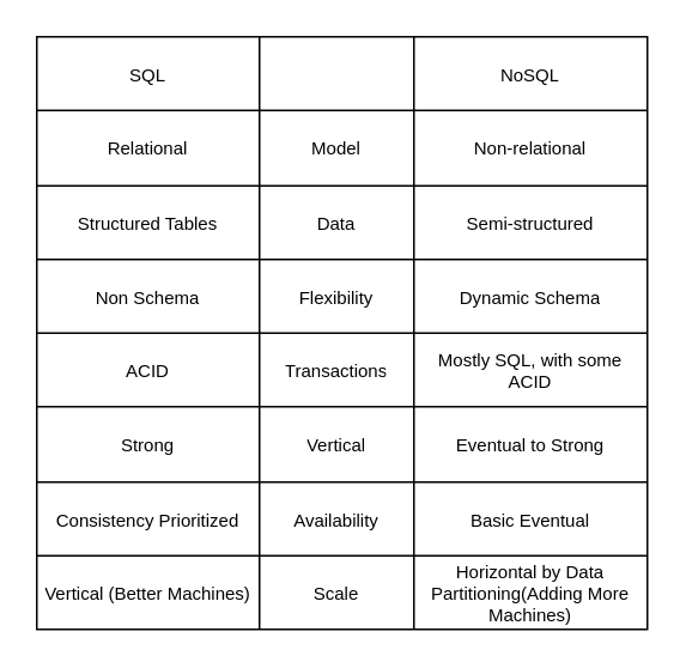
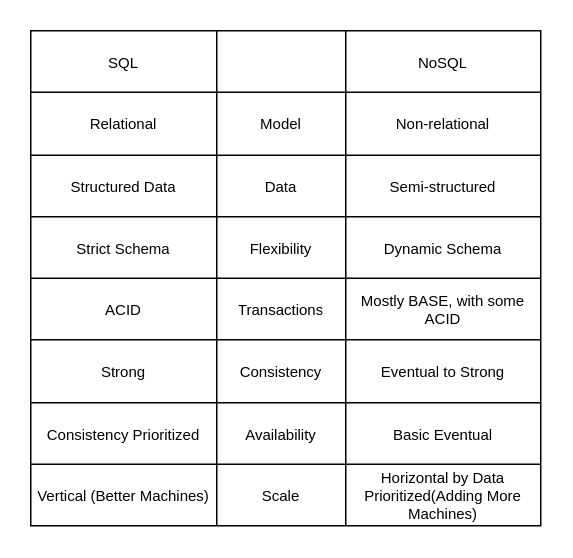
  <mxCell id="0" />
  <mxCell id="1" parent="0" />
  <mxCell id="2" value="" style="shape=table;html=1;whiteSpace=wrap;startSize=0;container=1;collapsible=0;childLayout=tableLayout;fontSize=10;" parent="1" vertex="1"><mxGeometry x="20" y="20" width="340" height="330" as="geometry" /></mxCell>
  <mxCell id="3" value="" style="shape=tableRow;horizontal=0;startSize=0;swimlaneHead=0;swimlaneBody=0;top=0;left=0;bottom=0;right=0;collapsible=0;dropTarget=0;fillColor=none;points=[[0,0.5],[1,0.5]];portConstraint=eastwest;fontSize=10;" parent="2" vertex="1"><mxGeometry width="340" height="41" as="geometry" /></mxCell>
  <mxCell id="4" value="&lt;font style=&quot;font-size: 10px;&quot;&gt;SQL&lt;/font&gt;" style="shape=partialRectangle;html=1;whiteSpace=wrap;connectable=0;fillColor=none;top=0;left=0;bottom=0;right=0;overflow=hidden;fontSize=10;" parent="3" vertex="1"><mxGeometry width="124" height="41" as="geometry"><mxRectangle width="124" height="41" as="alternateBounds" /></mxGeometry></mxCell>
  <mxCell id="5" value="" style="shape=partialRectangle;html=1;whiteSpace=wrap;connectable=0;fillColor=none;top=0;left=0;bottom=0;right=0;overflow=hidden;fontSize=10;" parent="3" vertex="1"><mxGeometry x="124" width="86" height="41" as="geometry"><mxRectangle width="86" height="41" as="alternateBounds" /></mxGeometry></mxCell>
  <mxCell id="6" value="NoSQL" style="shape=partialRectangle;html=1;whiteSpace=wrap;connectable=0;fillColor=none;top=0;left=0;bottom=0;right=0;overflow=hidden;fontSize=10;" parent="3" vertex="1"><mxGeometry x="210" width="130" height="41" as="geometry"><mxRectangle width="130" height="41" as="alternateBounds" /></mxGeometry></mxCell>
  <mxCell id="7" value="" style="shape=tableRow;horizontal=0;startSize=0;swimlaneHead=0;swimlaneBody=0;top=0;left=0;bottom=0;right=0;collapsible=0;dropTarget=0;fillColor=none;points=[[0,0.5],[1,0.5]];portConstraint=eastwest;fontSize=10;" parent="2" vertex="1"><mxGeometry y="41" width="340" height="42" as="geometry" /></mxCell>
  <mxCell id="8" value="Relational" style="shape=partialRectangle;html=1;whiteSpace=wrap;connectable=0;fillColor=none;top=0;left=0;bottom=0;right=0;overflow=hidden;fontSize=10;" parent="7" vertex="1"><mxGeometry width="124" height="42" as="geometry"><mxRectangle width="124" height="42" as="alternateBounds" /></mxGeometry></mxCell>
  <mxCell id="9" value="Model" style="shape=partialRectangle;html=1;whiteSpace=wrap;connectable=0;fillColor=none;top=0;left=0;bottom=0;right=0;overflow=hidden;fontSize=10;" parent="7" vertex="1"><mxGeometry x="124" width="86" height="42" as="geometry"><mxRectangle width="86" height="42" as="alternateBounds" /></mxGeometry></mxCell>
  <mxCell id="10" value="Non-relational" style="shape=partialRectangle;html=1;whiteSpace=wrap;connectable=0;fillColor=none;top=0;left=0;bottom=0;right=0;overflow=hidden;fontSize=10;" parent="7" vertex="1"><mxGeometry x="210" width="130" height="42" as="geometry"><mxRectangle width="130" height="42" as="alternateBounds" /></mxGeometry></mxCell>
  <mxCell id="11" value="" style="shape=tableRow;horizontal=0;startSize=0;swimlaneHead=0;swimlaneBody=0;top=0;left=0;bottom=0;right=0;collapsible=0;dropTarget=0;fillColor=none;points=[[0,0.5],[1,0.5]];portConstraint=eastwest;fontSize=10;" parent="2" vertex="1"><mxGeometry y="83" width="340" height="41" as="geometry" /></mxCell>
- <mxCell id="12" value="Structured Tables" style="shape=partialRectangle;html=1;whiteSpace=wrap;connectable=0;fillColor=none;top=0;left=0;bottom=0;right=0;overflow=hidden;fontSize=10;" parent="11" vertex="1"><mxGeometry width="124" height="41" as="geometry"><mxRectangle width="124" height="41" as="alternateBounds" /></mxGeometry></mxCell>
+ <mxCell id="12" value="Structured Data" style="shape=partialRectangle;html=1;whiteSpace=wrap;connectable=0;fillColor=none;top=0;left=0;bottom=0;right=0;overflow=hidden;fontSize=10;" parent="11" vertex="1"><mxGeometry width="124" height="41" as="geometry"><mxRectangle width="124" height="41" as="alternateBounds" /></mxGeometry></mxCell>
  <mxCell id="13" value="Data" style="shape=partialRectangle;html=1;whiteSpace=wrap;connectable=0;fillColor=none;top=0;left=0;bottom=0;right=0;overflow=hidden;fontSize=10;" parent="11" vertex="1"><mxGeometry x="124" width="86" height="41" as="geometry"><mxRectangle width="86" height="41" as="alternateBounds" /></mxGeometry></mxCell>
  <mxCell id="14" value="Semi-structured" style="shape=partialRectangle;html=1;whiteSpace=wrap;connectable=0;fillColor=none;top=0;left=0;bottom=0;right=0;overflow=hidden;fontSize=10;" parent="11" vertex="1"><mxGeometry x="210" width="130" height="41" as="geometry"><mxRectangle width="130" height="41" as="alternateBounds" /></mxGeometry></mxCell>
  <mxCell id="15" value="" style="shape=tableRow;horizontal=0;startSize=0;swimlaneHead=0;swimlaneBody=0;top=0;left=0;bottom=0;right=0;collapsible=0;dropTarget=0;fillColor=none;points=[[0,0.5],[1,0.5]];portConstraint=eastwest;fontSize=10;" parent="2" vertex="1"><mxGeometry y="124" width="340" height="41" as="geometry" /></mxCell>
- <mxCell id="16" value="Non Schema" style="shape=partialRectangle;html=1;whiteSpace=wrap;connectable=0;fillColor=none;top=0;left=0;bottom=0;right=0;overflow=hidden;fontSize=10;" parent="15" vertex="1"><mxGeometry width="124" height="41" as="geometry"><mxRectangle width="124" height="41" as="alternateBounds" /></mxGeometry></mxCell>
+ <mxCell id="16" value="Strict Schema" style="shape=partialRectangle;html=1;whiteSpace=wrap;connectable=0;fillColor=none;top=0;left=0;bottom=0;right=0;overflow=hidden;fontSize=10;" parent="15" vertex="1"><mxGeometry width="124" height="41" as="geometry"><mxRectangle width="124" height="41" as="alternateBounds" /></mxGeometry></mxCell>
  <mxCell id="17" value="Flexibility" style="shape=partialRectangle;html=1;whiteSpace=wrap;connectable=0;fillColor=none;top=0;left=0;bottom=0;right=0;overflow=hidden;fontSize=10;" parent="15" vertex="1"><mxGeometry x="124" width="86" height="41" as="geometry"><mxRectangle width="86" height="41" as="alternateBounds" /></mxGeometry></mxCell>
  <mxCell id="18" value="Dynamic Schema" style="shape=partialRectangle;html=1;whiteSpace=wrap;connectable=0;fillColor=none;top=0;left=0;bottom=0;right=0;overflow=hidden;pointerEvents=1;fontSize=10;" parent="15" vertex="1"><mxGeometry x="210" width="130" height="41" as="geometry"><mxRectangle width="130" height="41" as="alternateBounds" /></mxGeometry></mxCell>
  <mxCell id="19" value="" style="shape=tableRow;horizontal=0;startSize=0;swimlaneHead=0;swimlaneBody=0;top=0;left=0;bottom=0;right=0;collapsible=0;dropTarget=0;fillColor=none;points=[[0,0.5],[1,0.5]];portConstraint=eastwest;fontSize=10;" parent="2" vertex="1"><mxGeometry y="165" width="340" height="41" as="geometry" /></mxCell>
  <mxCell id="20" value="ACID" style="shape=partialRectangle;html=1;whiteSpace=wrap;connectable=0;fillColor=none;top=0;left=0;bottom=0;right=0;overflow=hidden;fontSize=10;" parent="19" vertex="1"><mxGeometry width="124" height="41" as="geometry"><mxRectangle width="124" height="41" as="alternateBounds" /></mxGeometry></mxCell>
  <mxCell id="21" value="Transactions" style="shape=partialRectangle;html=1;whiteSpace=wrap;connectable=0;fillColor=none;top=0;left=0;bottom=0;right=0;overflow=hidden;fontSize=10;" parent="19" vertex="1"><mxGeometry x="124" width="86" height="41" as="geometry"><mxRectangle width="86" height="41" as="alternateBounds" /></mxGeometry></mxCell>
- <mxCell id="22" value="Mostly SQL, with some ACID" style="shape=partialRectangle;html=1;whiteSpace=wrap;connectable=0;fillColor=none;top=0;left=0;bottom=0;right=0;overflow=hidden;pointerEvents=1;fontSize=10;" parent="19" vertex="1"><mxGeometry x="210" width="130" height="41" as="geometry"><mxRectangle width="130" height="41" as="alternateBounds" /></mxGeometry></mxCell>
+ <mxCell id="22" value="Mostly BASE, with some ACID" style="shape=partialRectangle;html=1;whiteSpace=wrap;connectable=0;fillColor=none;top=0;left=0;bottom=0;right=0;overflow=hidden;pointerEvents=1;fontSize=10;" parent="19" vertex="1"><mxGeometry x="210" width="130" height="41" as="geometry"><mxRectangle width="130" height="41" as="alternateBounds" /></mxGeometry></mxCell>
  <mxCell id="23" value="" style="shape=tableRow;horizontal=0;startSize=0;swimlaneHead=0;swimlaneBody=0;top=0;left=0;bottom=0;right=0;collapsible=0;dropTarget=0;fillColor=none;points=[[0,0.5],[1,0.5]];portConstraint=eastwest;fontSize=10;" parent="2" vertex="1"><mxGeometry y="206" width="340" height="42" as="geometry" /></mxCell>
  <mxCell id="24" value="Strong" style="shape=partialRectangle;html=1;whiteSpace=wrap;connectable=0;fillColor=none;top=0;left=0;bottom=0;right=0;overflow=hidden;fontSize=10;" parent="23" vertex="1"><mxGeometry width="124" height="42" as="geometry"><mxRectangle width="124" height="42" as="alternateBounds" /></mxGeometry></mxCell>
- <mxCell id="25" value="Vertical" style="shape=partialRectangle;html=1;whiteSpace=wrap;connectable=0;fillColor=none;top=0;left=0;bottom=0;right=0;overflow=hidden;fontSize=10;" parent="23" vertex="1"><mxGeometry x="124" width="86" height="42" as="geometry"><mxRectangle width="86" height="42" as="alternateBounds" /></mxGeometry></mxCell>
+ <mxCell id="25" value="Consistency" style="shape=partialRectangle;html=1;whiteSpace=wrap;connectable=0;fillColor=none;top=0;left=0;bottom=0;right=0;overflow=hidden;fontSize=10;" parent="23" vertex="1"><mxGeometry x="124" width="86" height="42" as="geometry"><mxRectangle width="86" height="42" as="alternateBounds" /></mxGeometry></mxCell>
  <mxCell id="26" value="Eventual to Strong" style="shape=partialRectangle;html=1;whiteSpace=wrap;connectable=0;fillColor=none;top=0;left=0;bottom=0;right=0;overflow=hidden;pointerEvents=1;fontSize=10;" parent="23" vertex="1"><mxGeometry x="210" width="130" height="42" as="geometry"><mxRectangle width="130" height="42" as="alternateBounds" /></mxGeometry></mxCell>
  <mxCell id="27" value="" style="shape=tableRow;horizontal=0;startSize=0;swimlaneHead=0;swimlaneBody=0;top=0;left=0;bottom=0;right=0;collapsible=0;dropTarget=0;fillColor=none;points=[[0,0.5],[1,0.5]];portConstraint=eastwest;fontSize=10;" parent="2" vertex="1"><mxGeometry y="248" width="340" height="41" as="geometry" /></mxCell>
  <mxCell id="28" value="Consistency Prioritized" style="shape=partialRectangle;html=1;whiteSpace=wrap;connectable=0;fillColor=none;top=0;left=0;bottom=0;right=0;overflow=hidden;fontSize=10;" parent="27" vertex="1"><mxGeometry width="124" height="41" as="geometry"><mxRectangle width="124" height="41" as="alternateBounds" /></mxGeometry></mxCell>
  <mxCell id="29" value="Availability" style="shape=partialRectangle;html=1;whiteSpace=wrap;connectable=0;fillColor=none;top=0;left=0;bottom=0;right=0;overflow=hidden;fontSize=10;" parent="27" vertex="1"><mxGeometry x="124" width="86" height="41" as="geometry"><mxRectangle width="86" height="41" as="alternateBounds" /></mxGeometry></mxCell>
  <mxCell id="30" value="Basic Eventual" style="shape=partialRectangle;html=1;whiteSpace=wrap;connectable=0;fillColor=none;top=0;left=0;bottom=0;right=0;overflow=hidden;pointerEvents=1;fontSize=10;" parent="27" vertex="1"><mxGeometry x="210" width="130" height="41" as="geometry"><mxRectangle width="130" height="41" as="alternateBounds" /></mxGeometry></mxCell>
  <mxCell id="31" value="" style="shape=tableRow;horizontal=0;startSize=0;swimlaneHead=0;swimlaneBody=0;top=0;left=0;bottom=0;right=0;collapsible=0;dropTarget=0;fillColor=none;points=[[0,0.5],[1,0.5]];portConstraint=eastwest;fontSize=10;" parent="2" vertex="1"><mxGeometry y="289" width="340" height="41" as="geometry" /></mxCell>
  <mxCell id="32" value="Vertical (Better Machines)" style="shape=partialRectangle;html=1;whiteSpace=wrap;connectable=0;fillColor=none;top=0;left=0;bottom=0;right=0;overflow=hidden;fontSize=10;" parent="31" vertex="1"><mxGeometry width="124" height="41" as="geometry"><mxRectangle width="124" height="41" as="alternateBounds" /></mxGeometry></mxCell>
  <mxCell id="33" value="Scale" style="shape=partialRectangle;html=1;whiteSpace=wrap;connectable=0;fillColor=none;top=0;left=0;bottom=0;right=0;overflow=hidden;fontSize=10;" parent="31" vertex="1"><mxGeometry x="124" width="86" height="41" as="geometry"><mxRectangle width="86" height="41" as="alternateBounds" /></mxGeometry></mxCell>
- <mxCell id="34" value="&lt;font style=&quot;font-size: 10px;&quot;&gt;Horizontal by Data Partitioning(Adding More Machines)&lt;/font&gt;" style="shape=partialRectangle;html=1;whiteSpace=wrap;connectable=0;fillColor=none;top=0;left=0;bottom=0;right=0;overflow=hidden;pointerEvents=1;fontSize=10;" parent="31" vertex="1"><mxGeometry x="210" width="130" height="41" as="geometry"><mxRectangle width="130" height="41" as="alternateBounds" /></mxGeometry></mxCell>
+ <mxCell id="34" value="&lt;font style=&quot;font-size: 10px;&quot;&gt;Horizontal by Data Prioritized(Adding More Machines)&lt;/font&gt;" style="shape=partialRectangle;html=1;whiteSpace=wrap;connectable=0;fillColor=none;top=0;left=0;bottom=0;right=0;overflow=hidden;pointerEvents=1;fontSize=10;" parent="31" vertex="1"><mxGeometry x="210" width="130" height="41" as="geometry"><mxRectangle width="130" height="41" as="alternateBounds" /></mxGeometry></mxCell>
